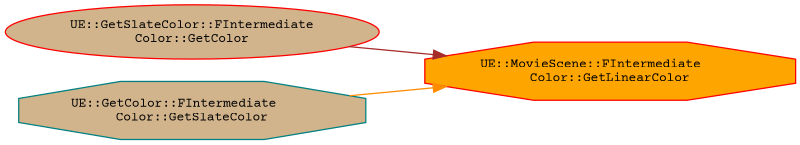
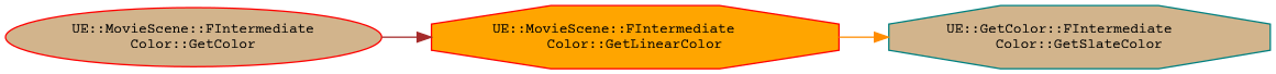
  digraph {
    fontname="Courier Prime"
    rankdir=RL
    node [color=red fillcolor=tan fontname="Courier Prime" fontsize=10 shape=octagon style=filled]
    edge [dir=back fontname="Courier Prime" fontsize=10 labelfontname=Helvetica labelfontsize=10 style=solid]
    n1 [fillcolor=orange fontcolor=black height=0.2 label="UE::MovieScene::FIntermediate\lColor::GetLinearColor" width=0.4]
-   n2 [height=0.2 label="UE::GetSlateColor::FIntermediate\lColor::GetColor" shape=ellipse width=0.4]
+   n2 [height=0.2 label="UE::MovieScene::FIntermediate\lColor::GetColor" shape=ellipse width=0.4]
    n3 [color=teal height=0.2 label="UE::GetColor::FIntermediate\lColor::GetSlateColor" width=0.4]
    n1 -> n2 [color=brown]
-   n1 -> n3 [color=darkorange]
+   n3 -> n1 [color=darkorange]
  }
